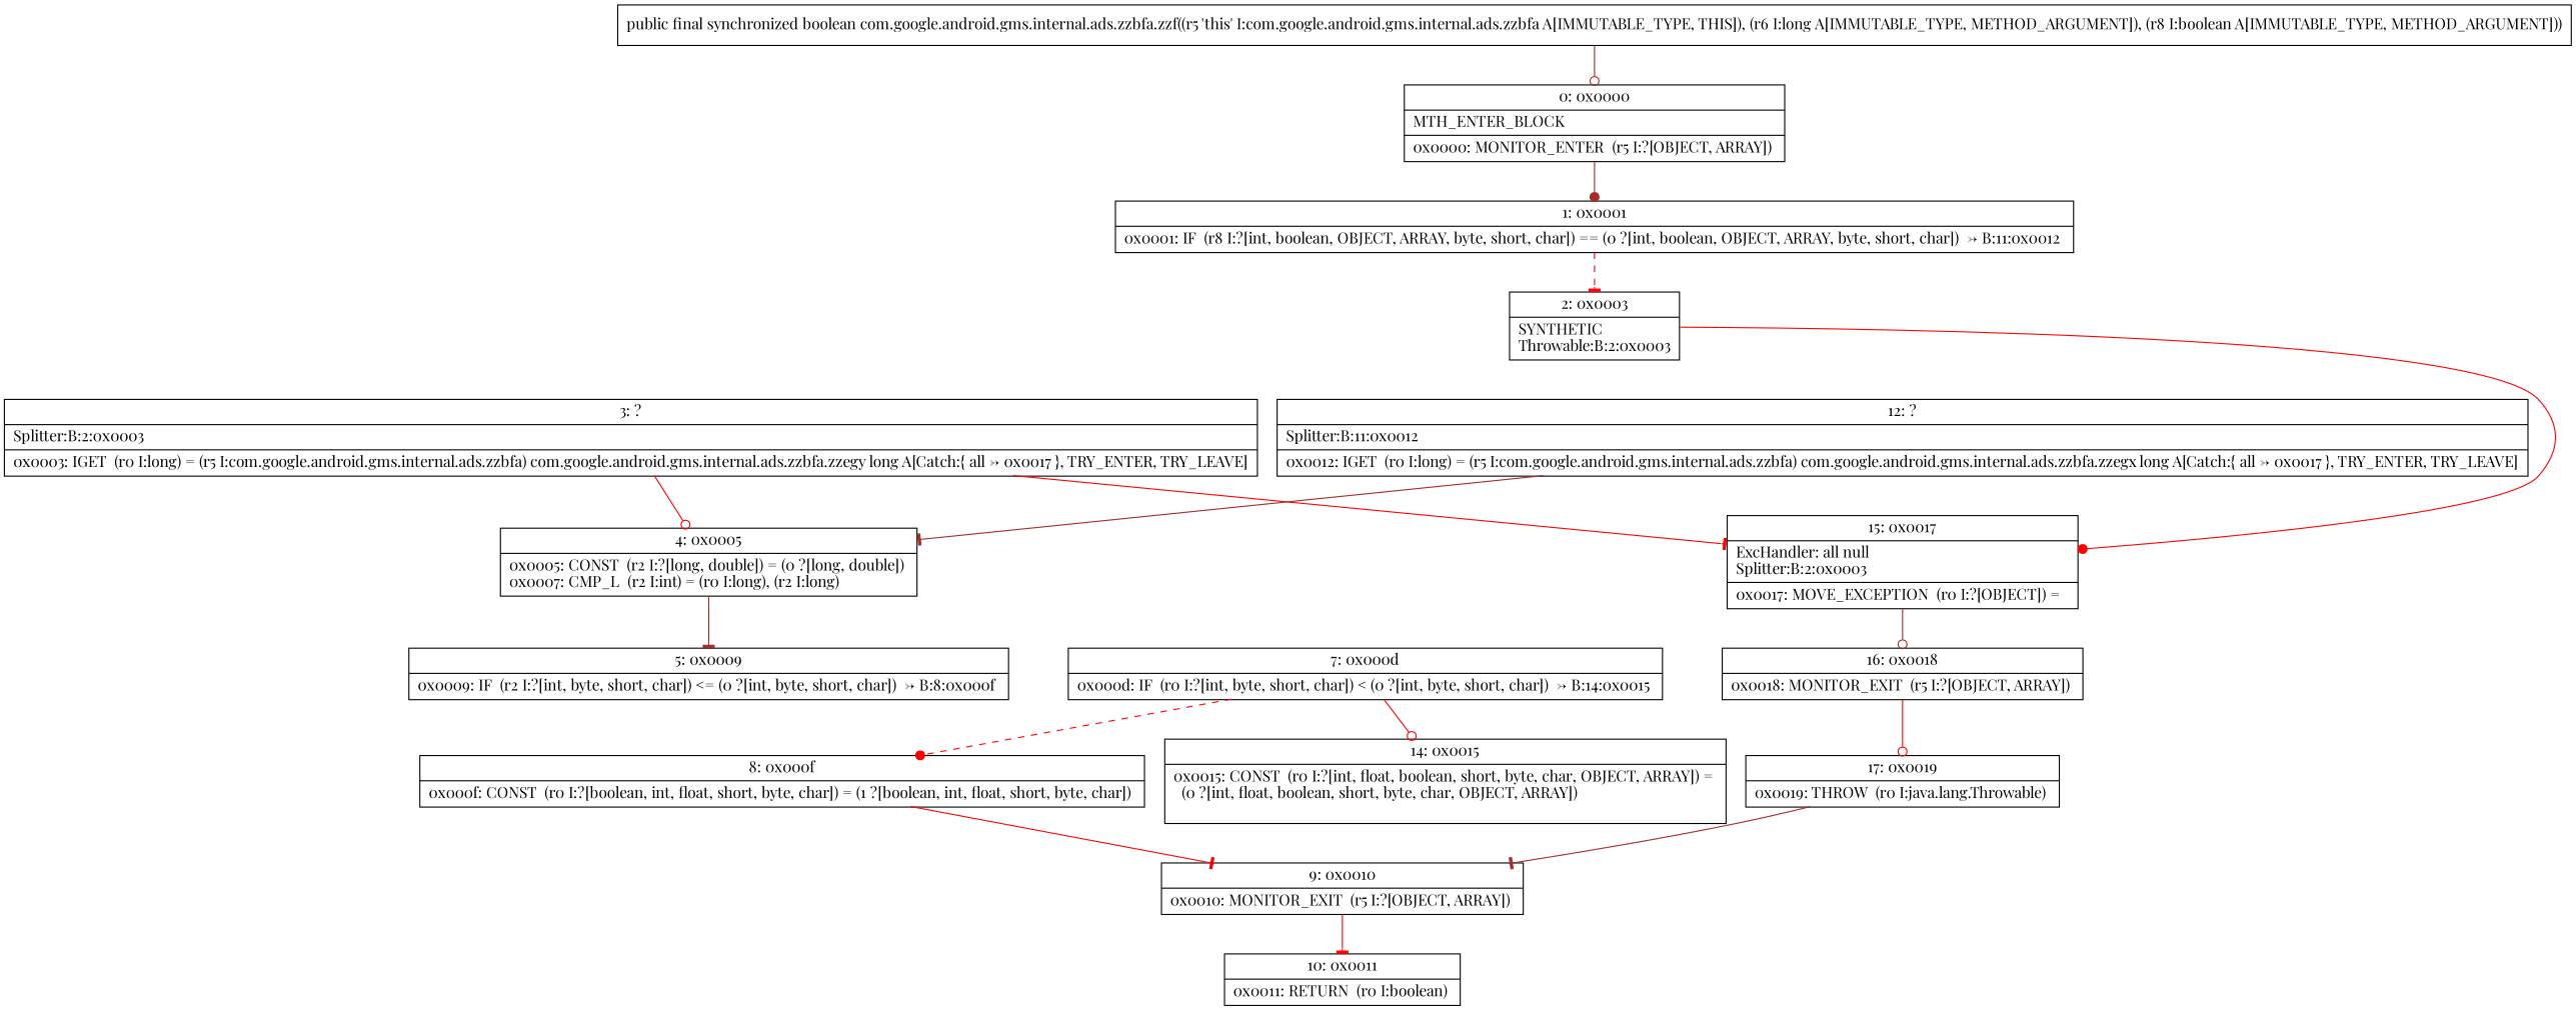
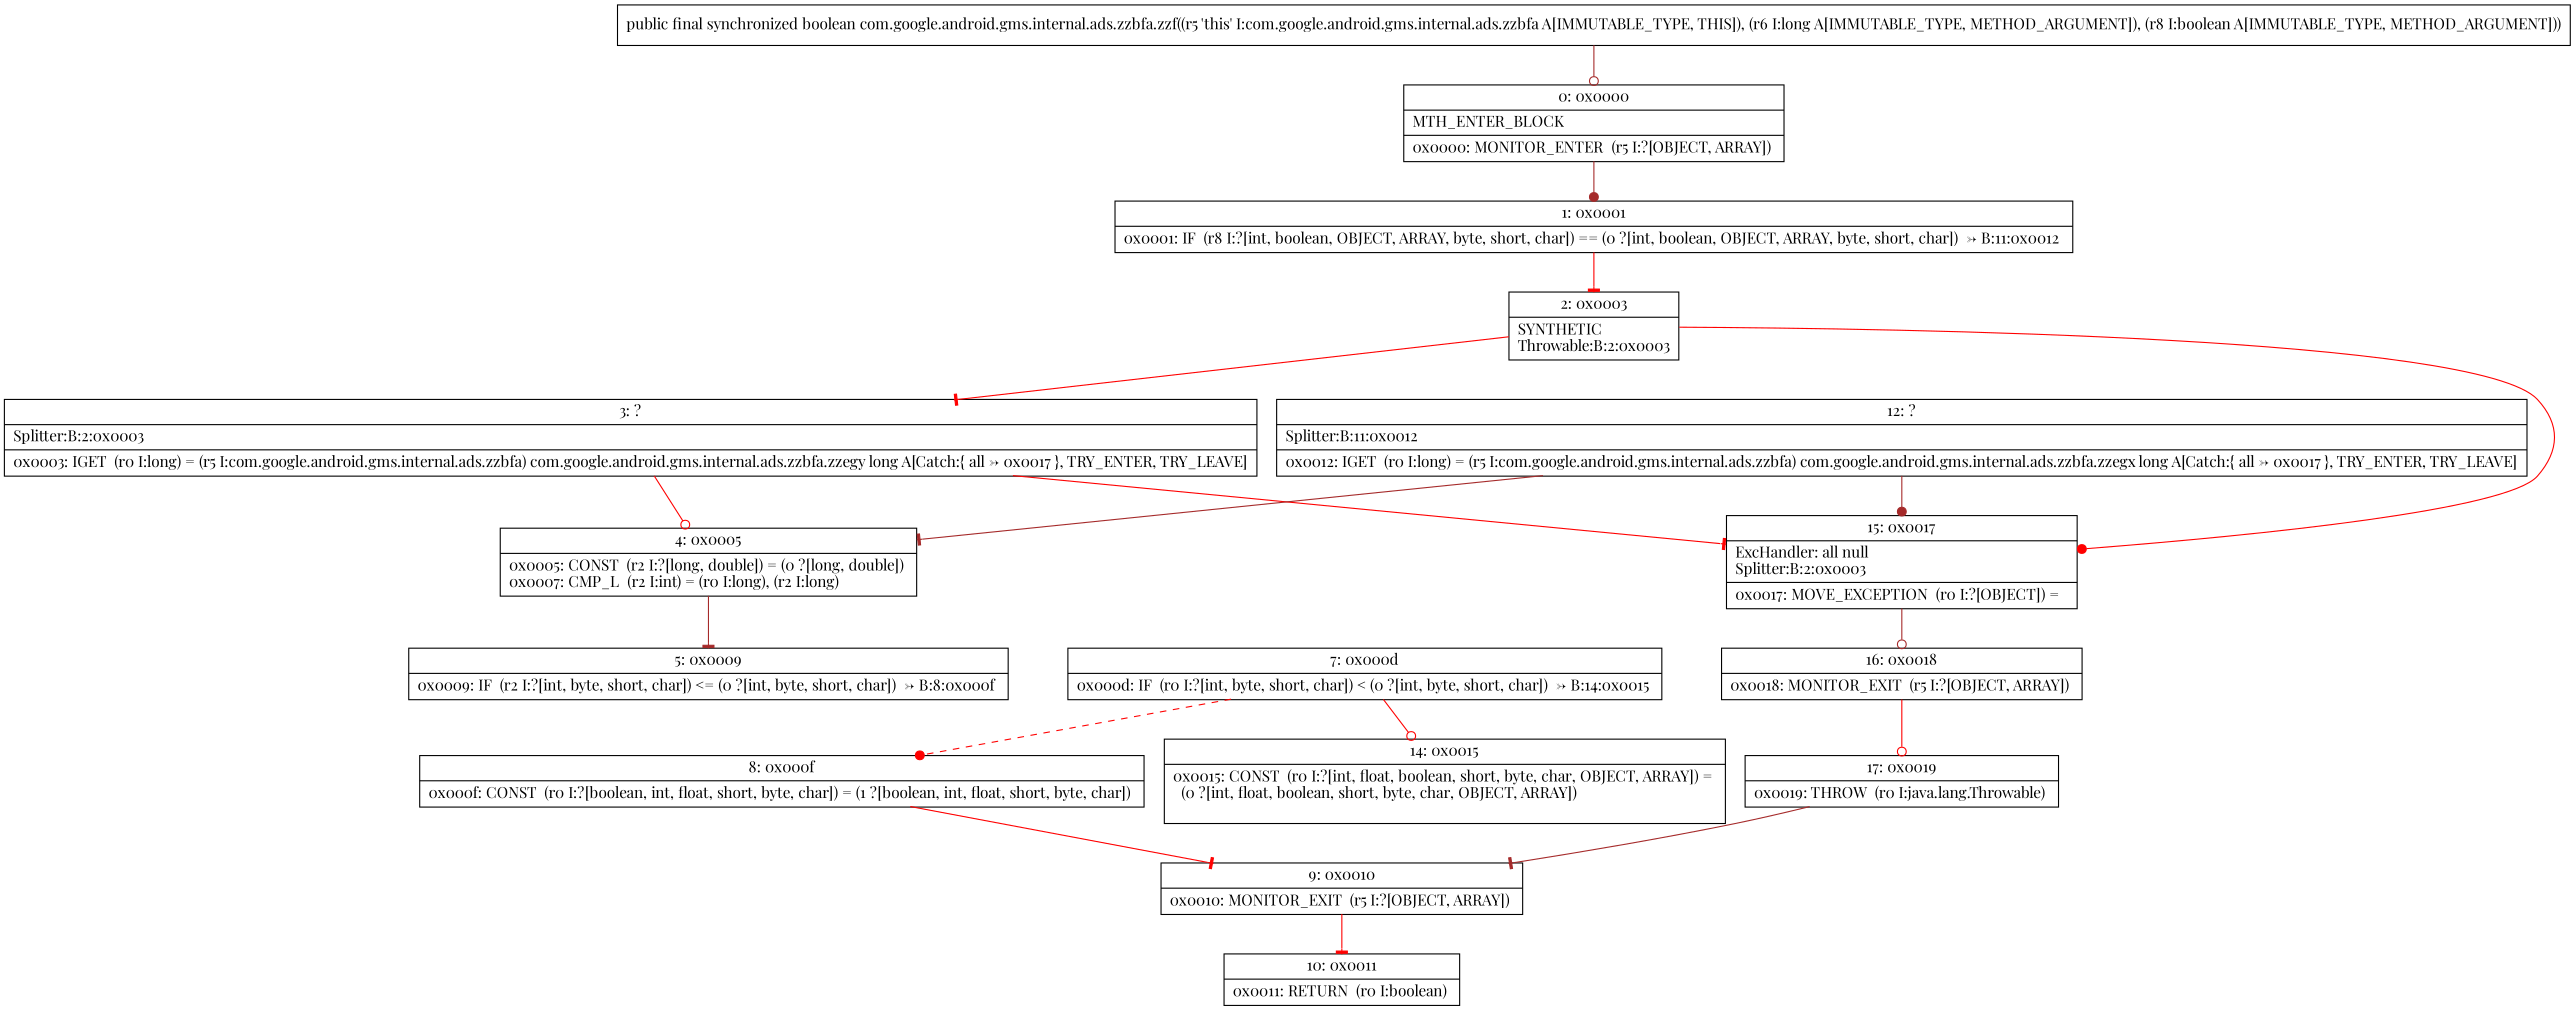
  digraph {
    fontname="Playfair Display"
    node [fontname="Playfair Display" shape=record]
    edge [arrowhead=tee color=red fontname="Playfair Display"]
    n1 [label="{0\:\ 0x0000|MTH_ENTER_BLOCK\l|0x0000: MONITOR_ENTER  (r5 I:?[OBJECT, ARRAY]) \l}"]
    n2 [label="{1\:\ 0x0001|0x0001: IF  (r8 I:?[int, boolean, OBJECT, ARRAY, byte, short, char]) == (0 ?[int, boolean, OBJECT, ARRAY, byte, short, char])  \-\> B:11:0x0012 \l}"]
    n3 [label="{2\:\ 0x0003|SYNTHETIC\lThrowable:B:2:0x0003\l}"]
    n4 [label="{3\:\ ?|Splitter:B:2:0x0003\l|0x0003: IGET  (r0 I:long) = (r5 I:com.google.android.gms.internal.ads.zzbfa) com.google.android.gms.internal.ads.zzbfa.zzegy long A[Catch:\{ all \-\> 0x0017 \}, TRY_ENTER, TRY_LEAVE]\l}"]
    n5 [label="{15\:\ 0x0017|ExcHandler: all null\lSplitter:B:2:0x0003\l|0x0017: MOVE_EXCEPTION  (r0 I:?[OBJECT]) =  \l}"]
    n6 [label="{4\:\ 0x0005|0x0005: CONST  (r2 I:?[long, double]) = (0 ?[long, double]) \l0x0007: CMP_L  (r2 I:int) = (r0 I:long), (r2 I:long) \l}"]
    n7 [label="{16\:\ 0x0018|0x0018: MONITOR_EXIT  (r5 I:?[OBJECT, ARRAY]) \l}"]
    n8 [label="{5\:\ 0x0009|0x0009: IF  (r2 I:?[int, byte, short, char]) \<= (0 ?[int, byte, short, char])  \-\> B:8:0x000f \l}"]
    n9 [label="{8\:\ 0x000f|0x000f: CONST  (r0 I:?[boolean, int, float, short, byte, char]) = (1 ?[boolean, int, float, short, byte, char]) \l}"]
    n10 [label="{9\:\ 0x0010|0x0010: MONITOR_EXIT  (r5 I:?[OBJECT, ARRAY]) \l}"]
    n11 [label="{7\:\ 0x000d|0x000d: IF  (r0 I:?[int, byte, short, char]) \< (0 ?[int, byte, short, char])  \-\> B:14:0x0015 \l}"]
    n12 [label="{14\:\ 0x0015|0x0015: CONST  (r0 I:?[int, float, boolean, short, byte, char, OBJECT, ARRAY]) = \l  (0 ?[int, float, boolean, short, byte, char, OBJECT, ARRAY])\l \l}"]
    n13 [label="{10\:\ 0x0011|0x0011: RETURN  (r0 I:boolean) \l}"]
    n14 [label="{12\:\ ?|Splitter:B:11:0x0012\l|0x0012: IGET  (r0 I:long) = (r5 I:com.google.android.gms.internal.ads.zzbfa) com.google.android.gms.internal.ads.zzbfa.zzegx long A[Catch:\{ all \-\> 0x0017 \}, TRY_ENTER, TRY_LEAVE]\l}"]
    n15 [label="{17\:\ 0x0019|0x0019: THROW  (r0 I:java.lang.Throwable) \l}"]
    n16 [label="{public final synchronized boolean com.google.android.gms.internal.ads.zzbfa.zzf((r5 'this' I:com.google.android.gms.internal.ads.zzbfa A[IMMUTABLE_TYPE, THIS]), (r6 I:long A[IMMUTABLE_TYPE, METHOD_ARGUMENT]), (r8 I:boolean A[IMMUTABLE_TYPE, METHOD_ARGUMENT])) }"]
    n1 -> n2 [arrowhead=dot color=brown]
-   n2 -> n3 [style=dashed]
+   n2 -> n3 [style=solid]
+   n3 -> n4
    n3 -> n5 [arrowhead=dot]
    n4 -> n5
    n4 -> n6 [arrowhead=odot]
    n5 -> n7 [arrowhead=odot color=brown]
    n6 -> n8 [color=brown]
    n7 -> n15 [arrowhead=odot]
    n9 -> n10
    n10 -> n13
    n11 -> n9 [arrowhead=dot style=dashed]
    n11 -> n12 [arrowhead=odot]
+   n14 -> n5 [arrowhead=dot color=brown]
    n14 -> n6 [color=brown]
    n15 -> n10 [color=brown]
    n16 -> n1 [arrowhead=odot color=brown]
  }
